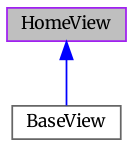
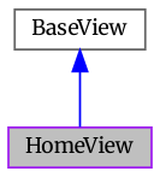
  digraph {
    fontname=Merriweather
    node [fontname=Merriweather fontsize=10 shape=record style=filled]
    n1 [color=purple fillcolor=grey75 fontcolor=black height=0.2 label=HomeView width=0.4]
    n2 [color=gray40 fillcolor=white height=0.2 label=BaseView width=0.4]
-   n1 -> n2 [color=blue dir=back fontname=Merriweather fontsize=10 labelfontname=Helvetica labelfontsize=10 style=solid]
+   n2 -> n1 [color=blue dir=back fontname=Merriweather fontsize=10 labelfontname=Helvetica labelfontsize=10 style=solid]
  }
